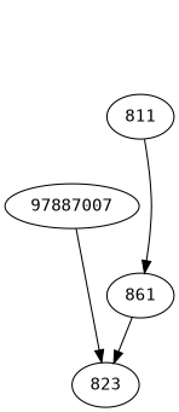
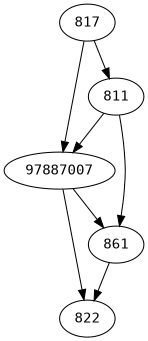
  strict digraph {
    fontname="DejaVu Sans Mono"
    node [fontname="DejaVu Sans Mono"]
    edge [fontname="DejaVu Sans Mono"]
    n1 [label=811]
+   817
    n3 [label=97887007]
    n4 [label=861]
-   822 [label=823]
+   822
+   n1 -> n3
    n1 -> n4
+   817 -> n1
+   817 -> n3
+   n3 -> n4
    n3 -> 822
    n4 -> 822
  }
